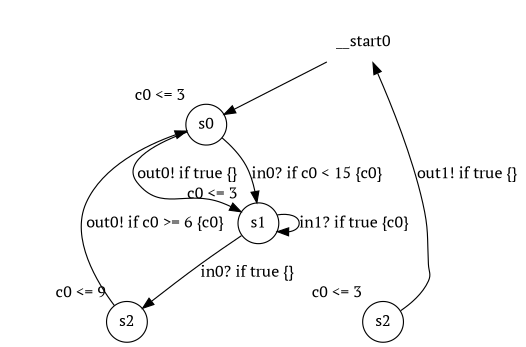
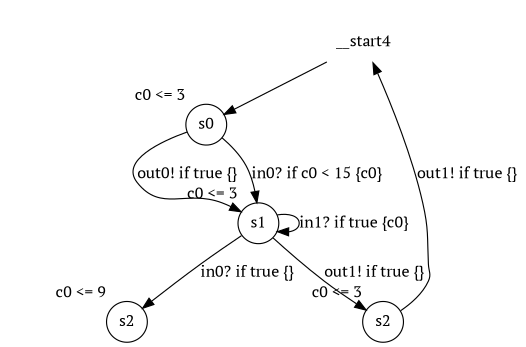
  digraph {
    fontname="PT Serif"
    node [fontname="PT Serif" shape=circle margin=0 xlabel="c0 <= 3"]
    edge [fontname="PT Serif"]
-   __start0 [shape=none margin="" xlabel=""]
+   __start0 [shape=none label=__start4 margin="" xlabel=""]
    n2 [label=s0]
    n3 [label=s1]
    n4 [label=s2]
    n5 [label=s2 xlabel="c0 <= 9"]
    __start0 -> n2
    n2 -> n3 [label="in0? if c0 < 15 {c0} "]
    n2 -> n3 [label="out0! if true {} "]
    n3 -> n3 [label="in1? if true {c0} "]
+   n3 -> n4 [label="out1! if true {} "]
    n3 -> n5 [label="in0? if true {} "]
    n4 -> __start0 [label="out1! if true {} "]
-   n5 -> n2 [label="out0! if c0 >= 6 {c0} "]
  }
